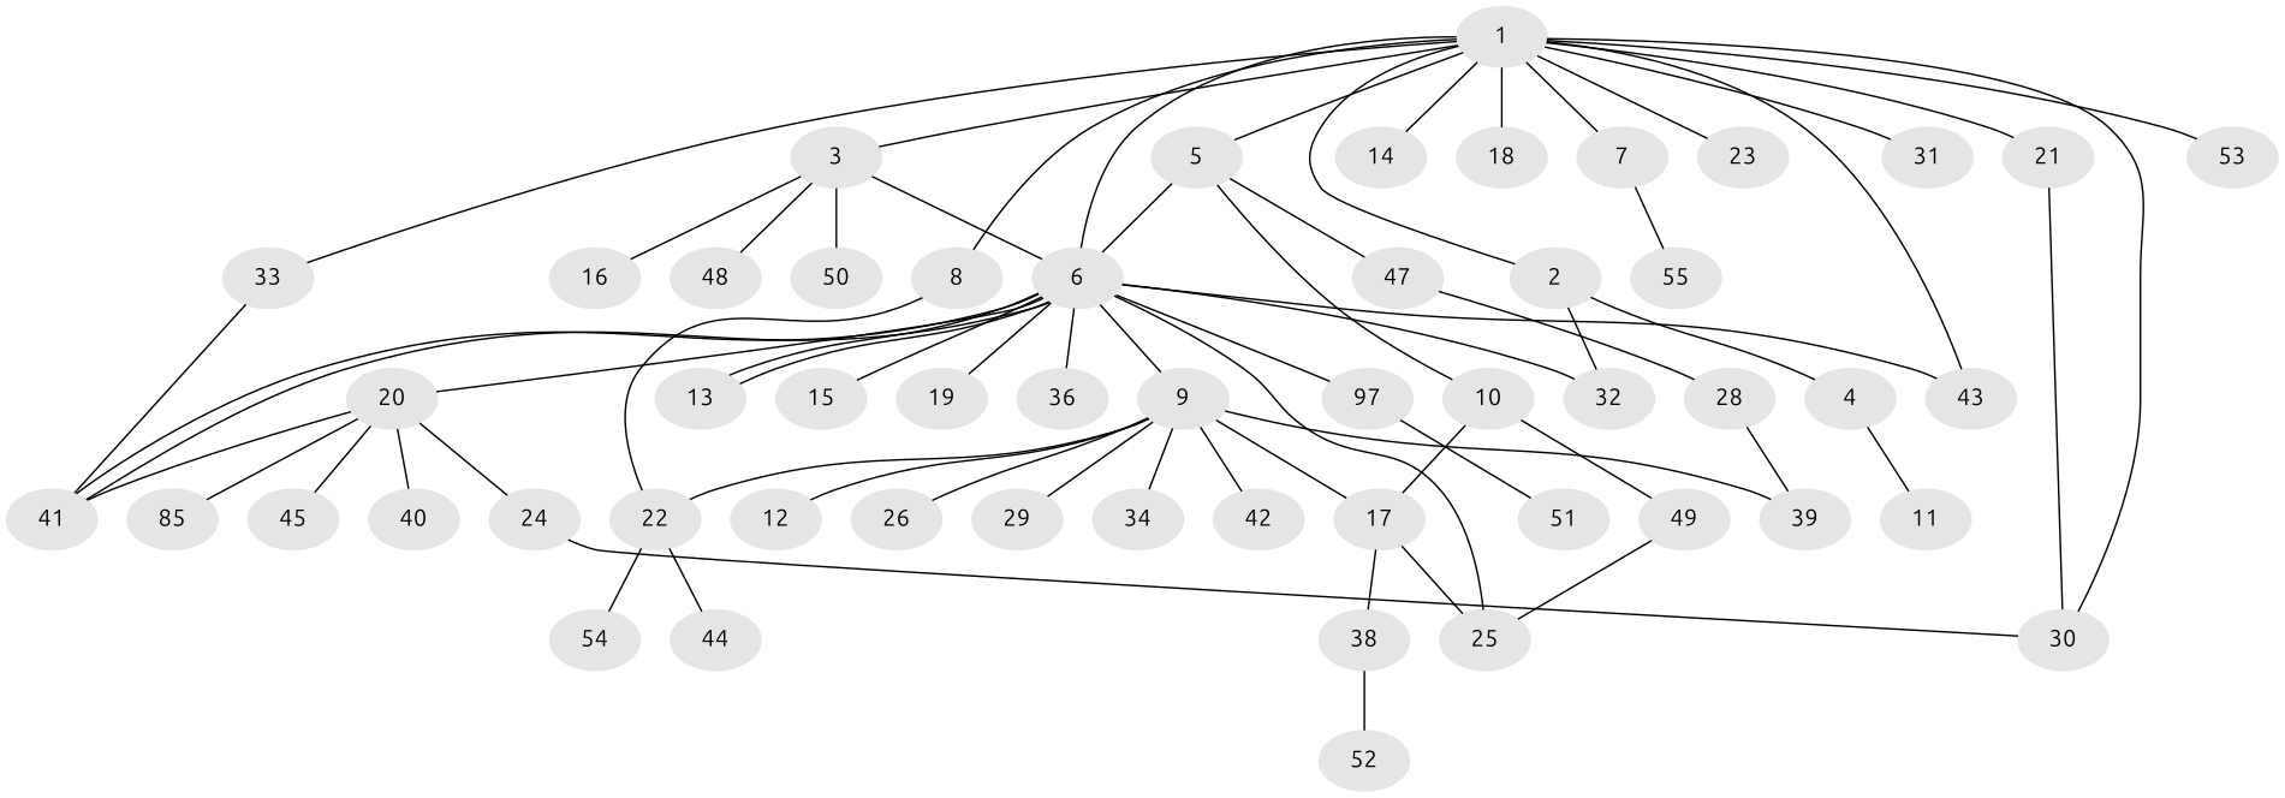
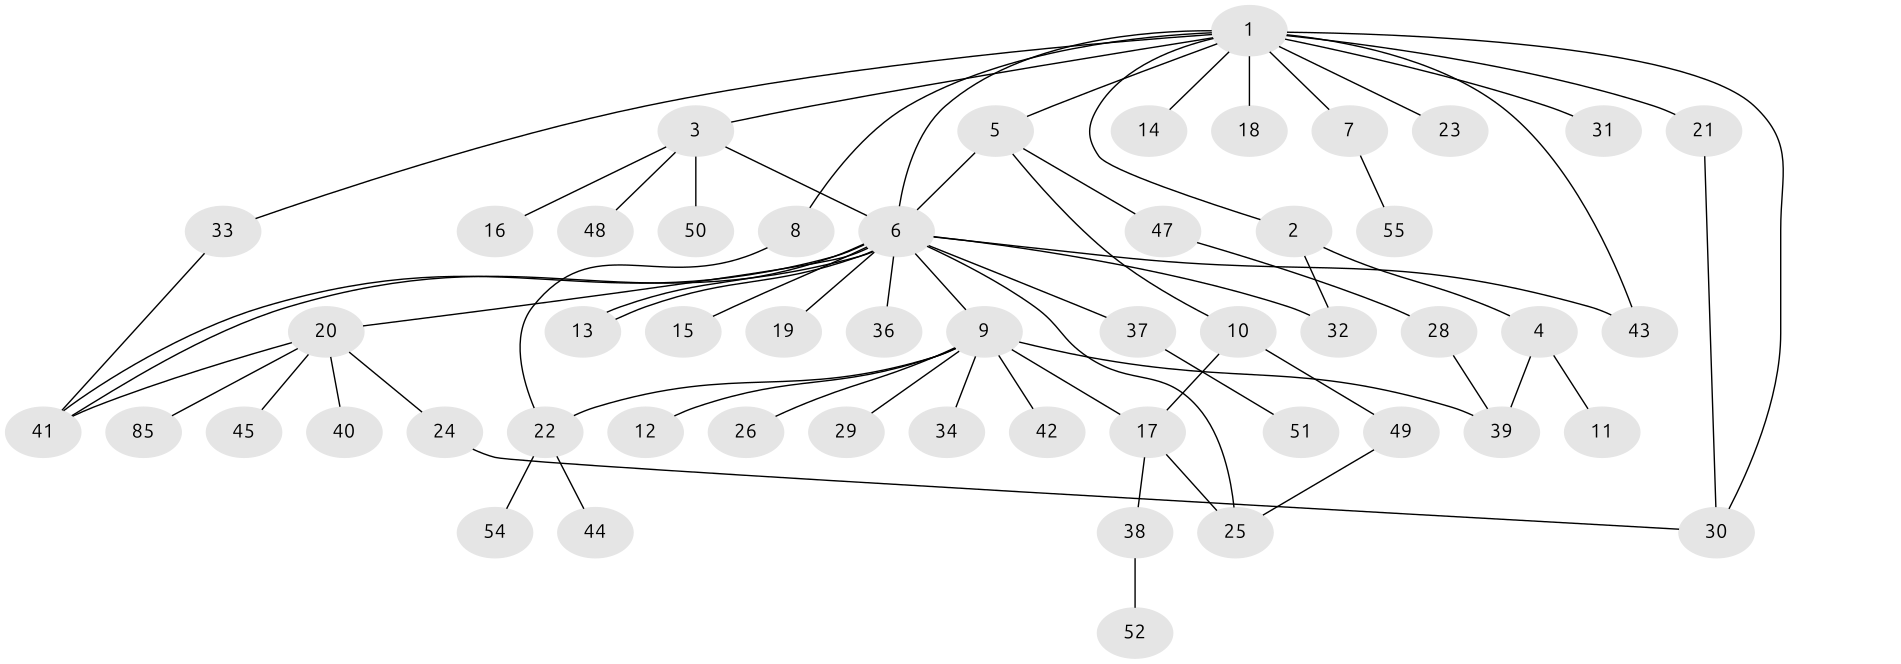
  graph {
    fontname=Ubuntu
    node [color=gray90 fontname=Ubuntu style=filled]
    edge [fontname=Ubuntu]
    1
    2
    3
    5
    6
    7
    8
    14
    18
    21
    23
    30
    31
    33
    43
-   53
    4
    32
    16
    48
    50
    10
    47
    9
    13
    15
    19
    20
    25
    36
-   37 [label=97]
+   37
    41
    55
    22
    11
    39
    17
    49
    28
    12
    26
    29
    34
    42
    24
    n46 [label=85]
    40
    45
    51
    44
    54
    38
    52
    1 -- 2
    1 -- 3
    1 -- 5
    1 -- 6
    1 -- 7
    1 -- 8
    1 -- 14
    1 -- 18
    1 -- 21
    1 -- 23
    1 -- 30
    1 -- 31
    1 -- 33
    1 -- 43
-   1 -- 53
    2 -- 4
    2 -- 32
    3 -- 6
    3 -- 16
    3 -- 48
    3 -- 50
    5 -- 6
    5 -- 10
    5 -- 47
    6 -- 43
    6 -- 32
    6 -- 9
    6 -- 13
    6 -- 13
    6 -- 15
    6 -- 19
    6 -- 20
    6 -- 25
    6 -- 36
    6 -- 37
    6 -- 41
    6 -- 41
    7 -- 55
    8 -- 22
    21 -- 30
    33 -- 41
    4 -- 11
+   4 -- 39
    10 -- 17
    10 -- 49
    47 -- 28
    9 -- 22
    9 -- 39
    9 -- 17
    9 -- 12
    9 -- 26
    9 -- 29
    9 -- 34
    9 -- 42
    20 -- 41
    20 -- 24
    20 -- n46
    20 -- 40
    20 -- 45
    37 -- 51
    22 -- 44
    22 -- 54
    17 -- 25
    17 -- 38
    49 -- 25
    28 -- 39
    24 -- 30
    38 -- 52
  }
